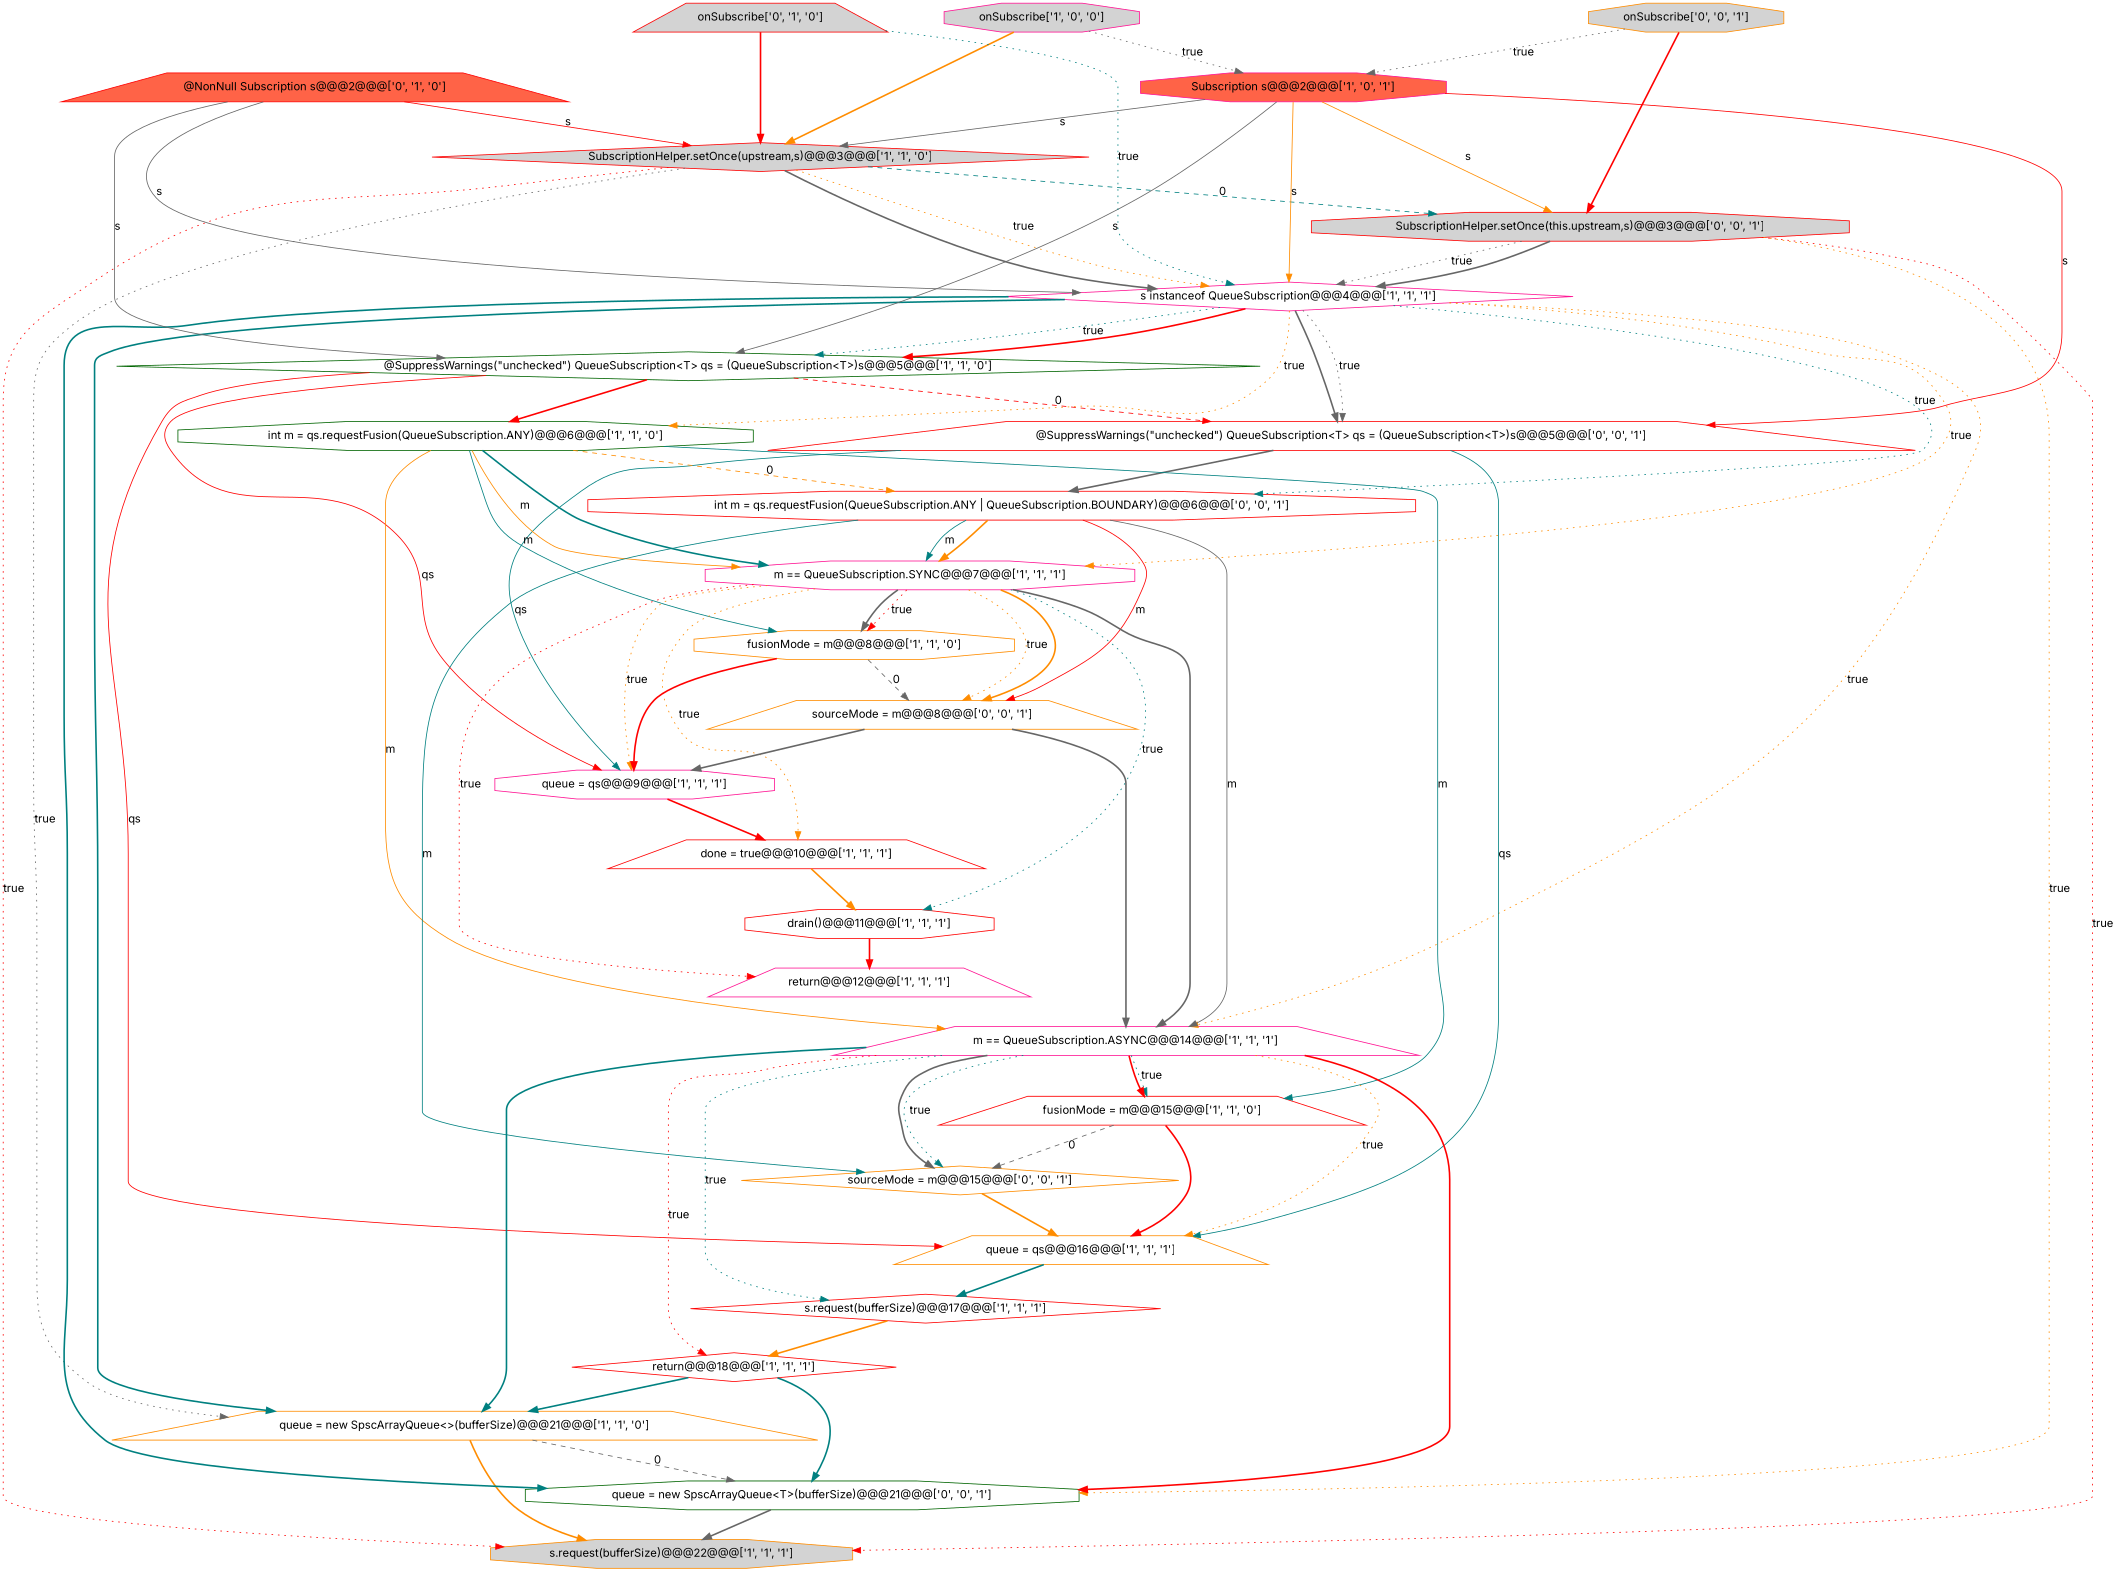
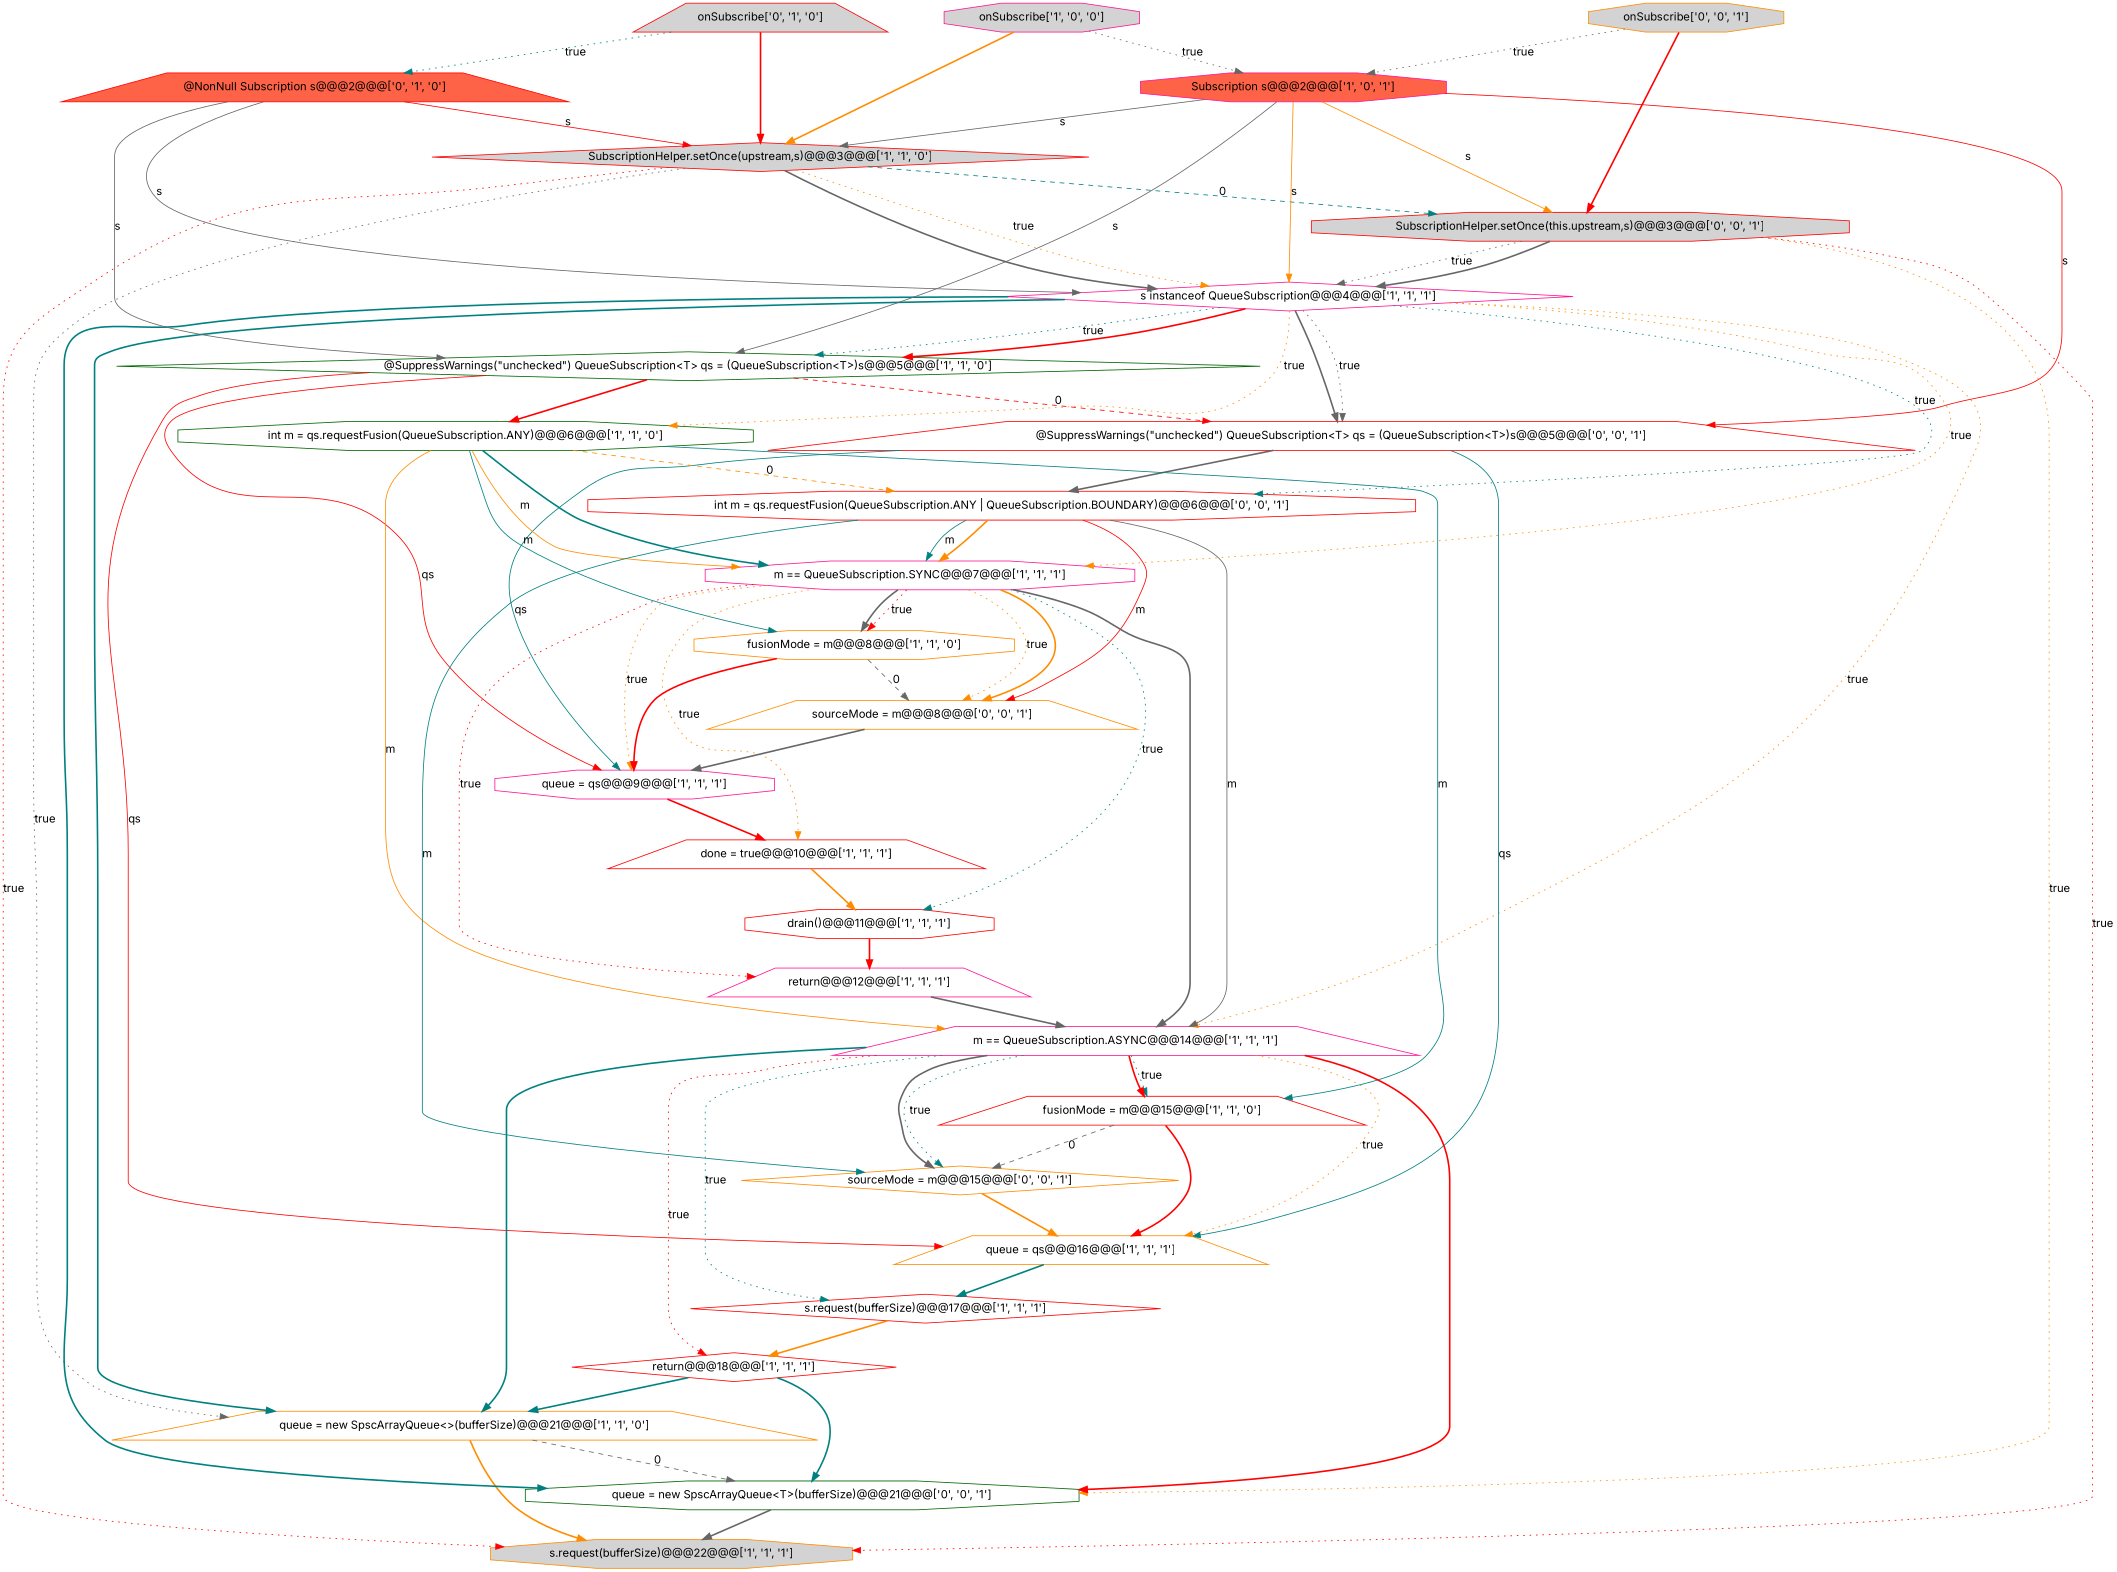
  digraph {
    fontname=Inter
    node [color=red fillcolor=white fontname=Inter shape=octagon style=filled]
    edge [color=gray40 fontname=Inter style=bold]
    n1 [fillcolor=lightgray label="SubscriptionHelper.setOnce(upstream,s)@@@3@@@['1', '1', '0']" shape=diamond]
    n2 [fillcolor=lightgray label="SubscriptionHelper.setOnce(this.upstream,s)@@@3@@@['0', '0', '1']"]
    n3 [color=darkorange label="queue = new SpscArrayQueue<>(bufferSize)@@@21@@@['1', '1', '0']" shape=trapezium]
    n4 [color=deeppink label="s instanceof QueueSubscription@@@4@@@['1', '1', '1']" shape=diamond]
    n5 [color=darkorange fillcolor=lightgray label="s.request(bufferSize)@@@22@@@['1', '1', '1']"]
    n6 [color=darkgreen label="queue = new SpscArrayQueue<T>(bufferSize)@@@21@@@['0', '0', '1']"]
    n7 [color=darkgreen label="@SuppressWarnings(\"unchecked\") QueueSubscription<T> qs = (QueueSubscription<T>)s@@@5@@@['1', '1', '0']" shape=diamond]
    n8 [label="@SuppressWarnings(\"unchecked\") QueueSubscription<T> qs = (QueueSubscription<T>)s@@@5@@@['0', '0', '1']" shape=trapezium]
    n9 [color=darkgreen label="int m = qs.requestFusion(QueueSubscription.ANY)@@@6@@@['1', '1', '0']"]
    n10 [label="int m = qs.requestFusion(QueueSubscription.ANY | QueueSubscription.BOUNDARY)@@@6@@@['0', '0', '1']"]
    n11 [color=deeppink label="m == QueueSubscription.ASYNC@@@14@@@['1', '1', '1']" shape=trapezium]
    n12 [color=deeppink label="m == QueueSubscription.SYNC@@@7@@@['1', '1', '1']"]
    n13 [color=deeppink label="queue = qs@@@9@@@['1', '1', '1']"]
    n14 [color=darkorange label="queue = qs@@@16@@@['1', '1', '1']" shape=trapezium]
    n15 [color=darkorange label="fusionMode = m@@@8@@@['1', '1', '0']"]
    n16 [label="fusionMode = m@@@15@@@['1', '1', '0']" shape=trapezium]
    n17 [label="done = true@@@10@@@['1', '1', '1']" shape=trapezium]
    n18 [label="s.request(bufferSize)@@@17@@@['1', '1', '1']" shape=diamond]
    n19 [label="drain()@@@11@@@['1', '1', '1']"]
    n20 [color=deeppink label="return@@@12@@@['1', '1', '1']" shape=trapezium]
    n21 [color=darkorange label="sourceMode = m@@@15@@@['0', '0', '1']" shape=diamond]
    n22 [color=darkorange label="sourceMode = m@@@8@@@['0', '0', '1']" shape=trapezium]
    n23 [label="return@@@18@@@['1', '1', '1']" shape=diamond]
    n24 [fillcolor=tomato label="@NonNull Subscription s@@@2@@@['0', '1', '0']" shape=trapezium]
    n25 [color=deeppink fillcolor=tomato label="Subscription s@@@2@@@['1', '0', '1']"]
    n26 [color=deeppink fillcolor=lightgray label="onSubscribe['1', '0', '0']"]
    n27 [color=darkorange fillcolor=lightgray label="onSubscribe['0', '0', '1']"]
    n28 [fillcolor=lightgray label="onSubscribe['0', '1', '0']" shape=trapezium]
    n1 -> n2 [color=teal label=0 style=dashed]
    n1 -> n3 [label=true style=dotted]
    n1 -> n4
    n1 -> n4 [color=darkorange label=true style=dotted]
    n1 -> n5 [color=red label=true style=dotted]
    n2 -> n4 [label=true style=dotted]
    n2 -> n4
    n2 -> n5 [color=red label=true style=dotted]
    n2 -> n6 [color=darkorange label=true style=dotted]
    n3 -> n5 [color=darkorange]
    n3 -> n6 [label=0 style=dashed]
    n4 -> n3 [color=teal]
    n4 -> n6 [color=teal]
    n4 -> n7 [color=teal label=true style=dotted]
    n4 -> n7 [color=red]
    n4 -> n8
    n4 -> n8 [label=true style=dotted]
    n4 -> n9 [color=darkorange label=true style=dotted]
    n4 -> n10 [color=teal label=true style=dotted]
    n4 -> n11 [color=darkorange label=true style=dotted]
    n4 -> n12 [color=darkorange label=true style=dotted]
    n6 -> n5
    n7 -> n8 [color=red label=0 style=dashed]
    n7 -> n9 [color=red]
    n7 -> n13 [color=red label=qs style=solid]
    n7 -> n14 [color=red label=qs style=solid]
    n8 -> n10
    n8 -> n13 [color=teal label=qs style=solid]
    n8 -> n14 [color=teal label=qs style=solid]
    n9 -> n10 [color=darkorange label=0 style=dashed]
    n9 -> n11 [color=darkorange label=m style=solid]
    n9 -> n12 [color=darkorange label=m style=solid]
    n9 -> n12 [color=teal]
    n9 -> n15 [color=teal label=m style=solid]
    n9 -> n16 [color=teal label=m style=solid]
    n10 -> n11 [label=m style=solid]
    n10 -> n12 [color=darkorange]
    n10 -> n12 [color=teal label=m style=solid]
    n10 -> n21 [color=teal label=m style=solid]
    n10 -> n22 [color=red label=m style=solid]
    n11 -> n3 [color=teal]
    n11 -> n6 [color=red]
    n11 -> n14 [color=darkorange label=true style=dotted]
    n11 -> n16 [color=teal label=true style=dotted]
    n11 -> n16 [color=red]
    n11 -> n18 [color=teal label=true style=dotted]
    n11 -> n21 [color=teal label=true style=dotted]
    n11 -> n21
    n11 -> n23 [color=red label=true style=dotted]
    n12 -> n11
    n12 -> n13 [color=darkorange label=true style=dotted]
    n12 -> n15 [color=red label=true style=dotted]
    n12 -> n15
    n12 -> n17 [color=darkorange label=true style=dotted]
    n12 -> n19 [color=teal label=true style=dotted]
    n12 -> n20 [color=red label=true style=dotted]
    n12 -> n22 [color=darkorange label=true style=dotted]
    n12 -> n22 [color=darkorange]
    n13 -> n17 [color=red]
    n14 -> n18 [color=teal]
    n15 -> n13 [color=red]
    n15 -> n22 [label=0 style=dashed]
    n16 -> n14 [color=red]
    n16 -> n21 [label=0 style=dashed]
    n17 -> n19 [color=darkorange]
    n18 -> n23 [color=darkorange]
    n19 -> n20 [color=red]
-   n22 -> n11
+   n20 -> n11
    n21 -> n14 [color=darkorange]
    n22 -> n13
    n23 -> n3 [color=teal]
    n23 -> n6 [color=teal]
    n24 -> n1 [color=red label=s style=solid]
    n24 -> n4 [label=s style=solid]
    n24 -> n7 [label=s style=solid]
    n25 -> n1 [label=s style=solid]
    n25 -> n2 [color=darkorange label=s style=solid]
    n25 -> n4 [color=darkorange label=s style=solid]
    n25 -> n7 [label=s style=solid]
    n25 -> n8 [color=red label=s style=solid]
    n26 -> n1 [color=darkorange]
    n26 -> n25 [label=true style=dotted]
    n27 -> n2 [color=red]
    n27 -> n25 [label=true style=dotted]
    n28 -> n1 [color=red]
-   n28 -> n4 [color=teal label=true style=dotted]
+   n28 -> n24 [color=teal label=true style=dotted]
  }
